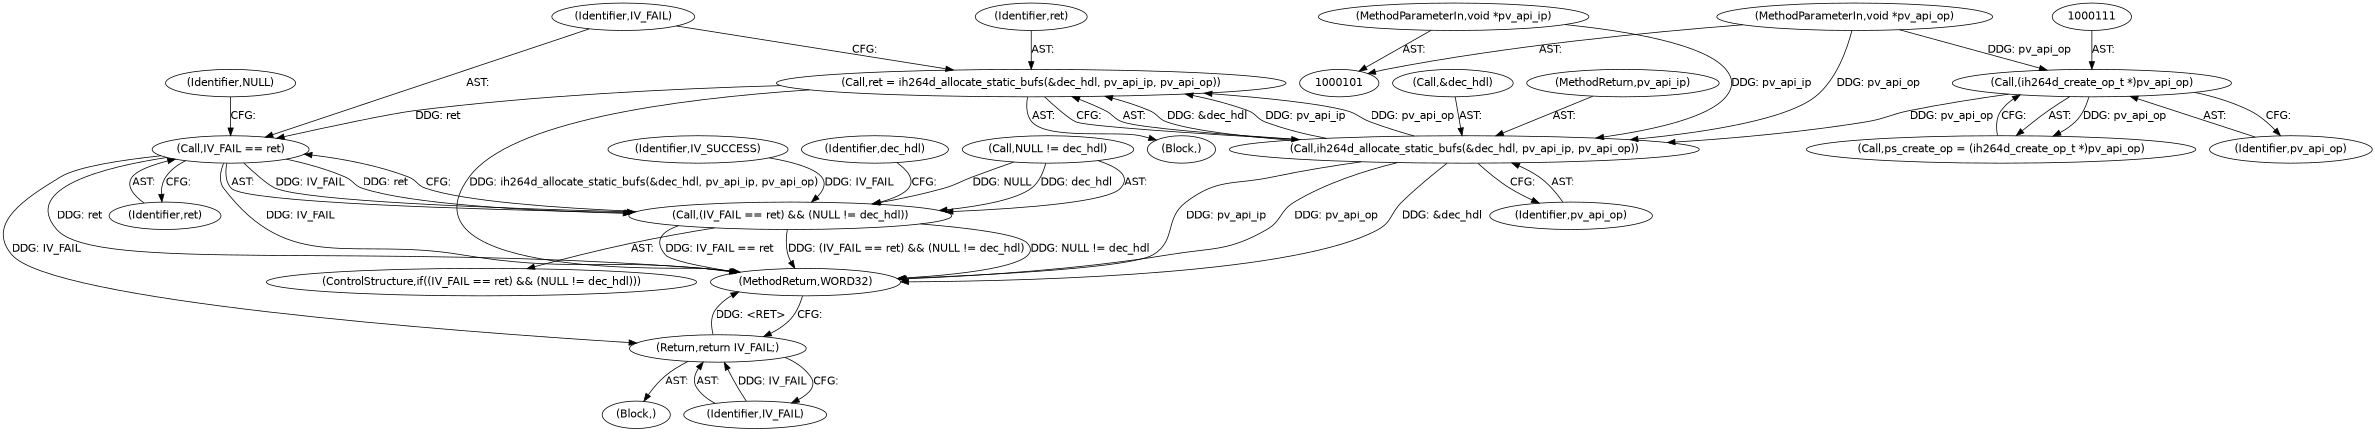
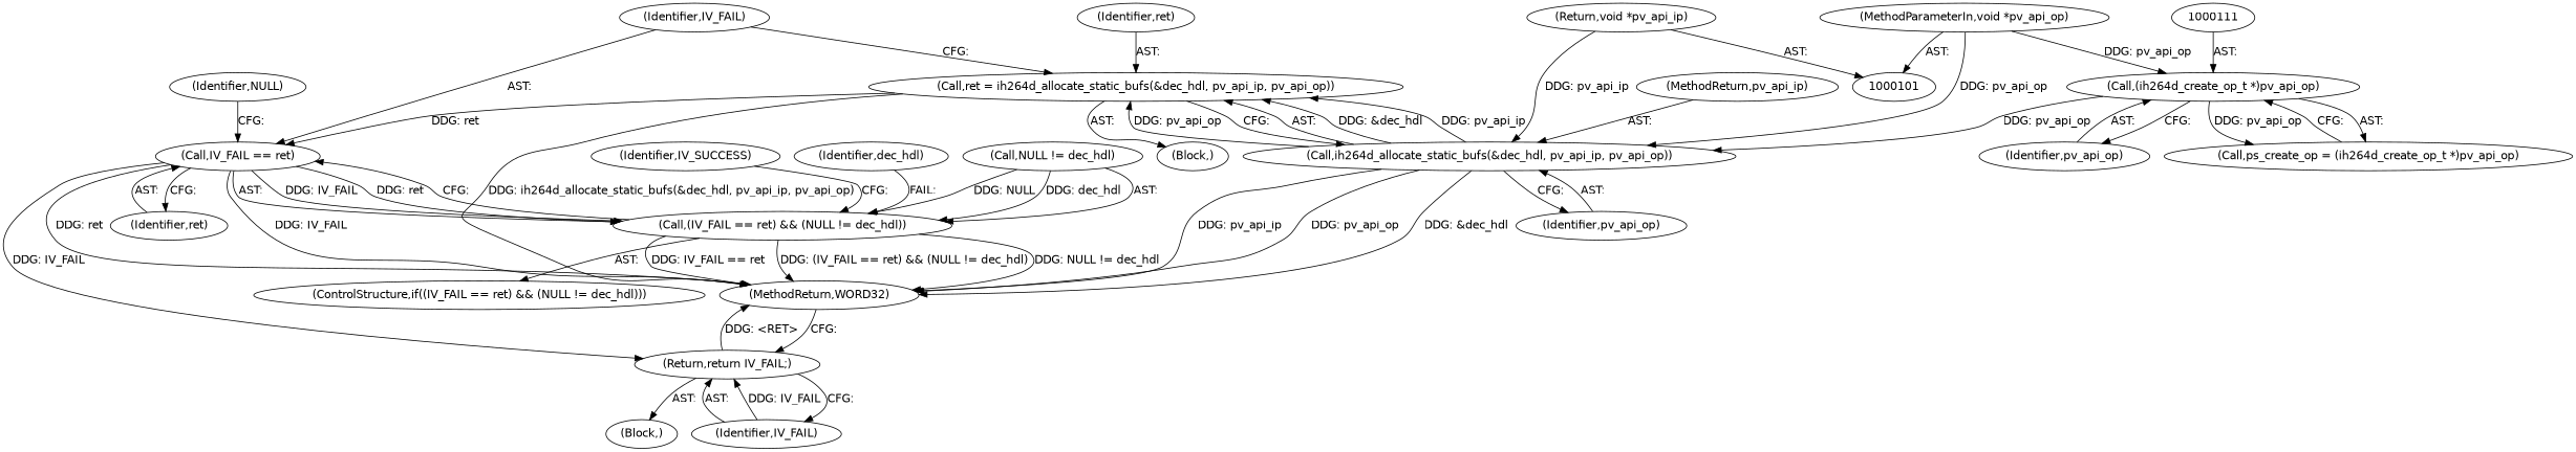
  digraph {
    fontname="DejaVu Sans"
    node [fontname="DejaVu Sans"]
    edge [fontname="DejaVu Sans"]
    n1 [label="(Call,ret = ih264d_allocate_static_bufs(&dec_hdl, pv_api_ip, pv_api_op))"]
    n2 [label="(Call,ih264d_allocate_static_bufs(&dec_hdl, pv_api_ip, pv_api_op))"]
    n3 [label="(Call,IV_FAIL == ret)"]
    n4 [label="(MethodReturn,WORD32)"]
    n5 [label="(Block,)"]
    n6 [label="(Identifier,pv_api_op)"]
    n7 [label="(Call,(IV_FAIL == ret) && (NULL != dec_hdl))"]
    n8 [label="(Return,return IV_FAIL;)"]
    n9 [label="(Identifier,ret)"]
-   n10 [label="(MethodParameterIn,void *pv_api_ip)"]
+   n10 [label="(Return,void *pv_api_ip)"]
    1000101
    n12 [label="(Call,(ih264d_create_op_t *)pv_api_op)"]
    n13 [label="(Identifier,pv_api_op)"]
    n14 [label="(Call,ps_create_op = (ih264d_create_op_t *)pv_api_op)"]
    n15 [label="(MethodParameterIn,void *pv_api_op)"]
    n16 [label="(ControlStructure,if((IV_FAIL == ret) && (NULL != dec_hdl)))"]
    n17 [label="(Block,)"]
    n18 [label="(Identifier,IV_FAIL)"]
    n19 [label="(Call,NULL != dec_hdl)"]
    n20 [label="(Identifier,ret)"]
    n21 [label="(Identifier,IV_SUCCESS)"]
    n22 [label="(Identifier,IV_FAIL)"]
    n23 [label="(Identifier,dec_hdl)"]
    n24 [label="(Identifier,NULL)"]
-   n25 [label="(Call,&dec_hdl)"]
    n26 [label="(MethodReturn,pv_api_ip)"]
    1000111
    n1 -> n2 [label="CFG: "]
    n1 -> n3 [label="DDG: ret"]
    n1 -> n4 [label="DDG: ih264d_allocate_static_bufs(&dec_hdl, pv_api_ip, pv_api_op)"]
    n1 -> n5 [label="AST: "]
    n2 -> n1 [label="AST: "]
    n2 -> n1 [label="DDG: &dec_hdl"]
    n2 -> n1 [label="DDG: pv_api_ip"]
    n2 -> n1 [label="DDG: pv_api_op"]
    n2 -> n4 [label="DDG: pv_api_ip"]
    n2 -> n4 [label="DDG: pv_api_op"]
    n2 -> n4 [label="DDG: &dec_hdl"]
    n2 -> n6 [label="CFG: "]
    n3 -> n4 [label="DDG: ret"]
    n3 -> n4 [label="DDG: IV_FAIL"]
    n3 -> n7 [label="AST: "]
    n3 -> n7 [label="DDG: IV_FAIL"]
    n3 -> n7 [label="DDG: ret"]
    n3 -> n8 [label="DDG: IV_FAIL"]
    n3 -> n9 [label="CFG: "]
    n4 -> n8 [label="CFG: "]
    n6 -> n2 [label="AST: "]
    n7 -> n3 [label="CFG: "]
    n7 -> n4 [label="DDG: NULL != dec_hdl"]
    n7 -> n4 [label="DDG: IV_FAIL == ret"]
    n7 -> n4 [label="DDG: (IV_FAIL == ret) && (NULL != dec_hdl)"]
    n7 -> n16 [label="AST: "]
    n8 -> n4 [label="DDG: <RET>"]
    n8 -> n17 [label="AST: "]
    n8 -> n18 [label="CFG: "]
    n9 -> n3 [label="AST: "]
    n10 -> n2 [label="DDG: pv_api_ip"]
    n10 -> 1000101 [label="AST: "]
    n12 -> n2 [label="DDG: pv_api_op"]
    n12 -> n13 [label="CFG: "]
    n12 -> n14 [label="AST: "]
    n12 -> n14 [label="DDG: pv_api_op"]
    n13 -> n12 [label="AST: "]
    n14 -> n12 [label="CFG: "]
    n15 -> n2 [label="DDG: pv_api_op"]
    n15 -> 1000101 [label="AST: "]
    n15 -> n12 [label="DDG: pv_api_op"]
    n18 -> n8 [label="AST: "]
    n18 -> n8 [label="DDG: IV_FAIL"]
    n19 -> n7 [label="AST: "]
    n19 -> n7 [label="DDG: NULL"]
    n19 -> n7 [label="DDG: dec_hdl"]
    n20 -> n1 [label="AST: "]
-   n21 -> n7 [label="DDG: IV_FAIL"]
+   n21 -> n7 [label="CFG: "]
    n22 -> n1 [label="CFG: "]
    n22 -> n3 [label="AST: "]
-   n23 -> n7 [label="CFG: "]
+   n23 -> n7 [label="FAIL: "]
    n24 -> n3 [label="CFG: "]
-   n25 -> n2 [label="AST: "]
    n26 -> n2 [label="AST: "]
    1000111 -> n12 [label="AST: "]
  }
